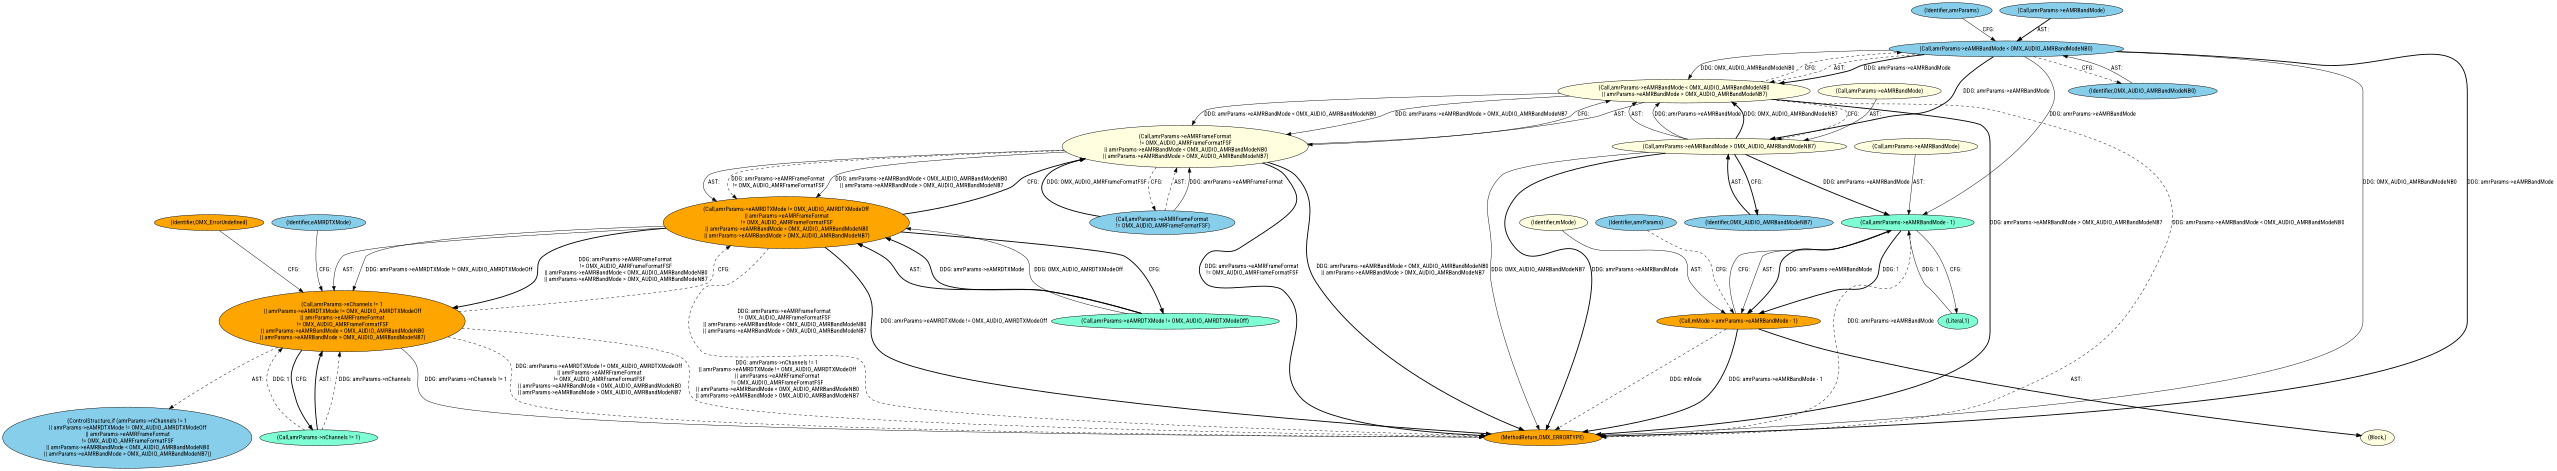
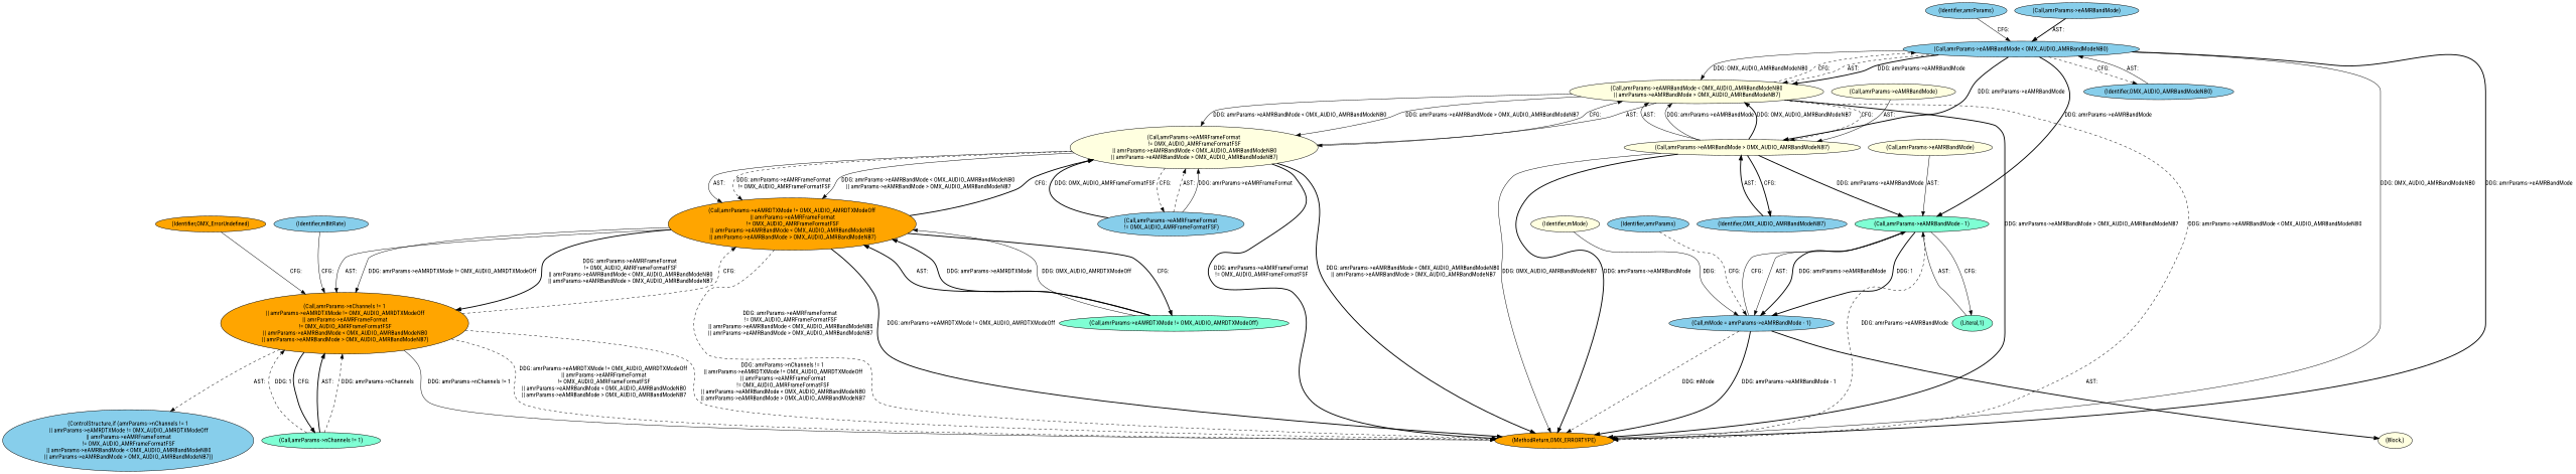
  digraph {
    fontname="Roboto Condensed"
    node [fillcolor=skyblue fontname="Roboto Condensed" style=filled]
    edge [fontname="Roboto Condensed" style=solid]
    n1 [label="(Call,amrParams->eAMRBandMode < OMX_AUDIO_AMRBandModeNB0)"]
    n2 [fillcolor=lightyellow label="(Call,amrParams->eAMRBandMode < OMX_AUDIO_AMRBandModeNB0\n || amrParams->eAMRBandMode > OMX_AUDIO_AMRBandModeNB7)"]
    n3 [fillcolor=lightyellow label="(Call,amrParams->eAMRBandMode > OMX_AUDIO_AMRBandModeNB7)"]
    n4 [fillcolor=aquamarine label="(Call,amrParams->eAMRBandMode - 1)"]
    n5 [label="(Identifier,OMX_AUDIO_AMRBandModeNB0)"]
    n6 [fillcolor=orange label="(MethodReturn,OMX_ERRORTYPE)"]
    n7 [fillcolor=lightyellow label="(Call,amrParams->eAMRFrameFormat\n != OMX_AUDIO_AMRFrameFormatFSF\n || amrParams->eAMRBandMode < OMX_AUDIO_AMRBandModeNB0\n || amrParams->eAMRBandMode > OMX_AUDIO_AMRBandModeNB7)"]
    n8 [label="(Identifier,OMX_AUDIO_AMRBandModeNB7)"]
-   n9 [fillcolor=orange label="(Call,mMode = amrParams->eAMRBandMode - 1)"]
+   n9 [label="(Call,mMode = amrParams->eAMRBandMode - 1)"]
    n10 [fillcolor=aquamarine label="(Literal,1)"]
    n11 [fillcolor=orange label="(Call,amrParams->eAMRDTXMode != OMX_AUDIO_AMRDTXModeOff\n || amrParams->eAMRFrameFormat\n != OMX_AUDIO_AMRFrameFormatFSF\n || amrParams->eAMRBandMode < OMX_AUDIO_AMRBandModeNB0\n || amrParams->eAMRBandMode > OMX_AUDIO_AMRBandModeNB7)"]
    n12 [label="(Call,amrParams->eAMRFrameFormat\n != OMX_AUDIO_AMRFrameFormatFSF)"]
    n13 [fillcolor=orange label="(Call,amrParams->nChannels != 1\n || amrParams->eAMRDTXMode != OMX_AUDIO_AMRDTXModeOff\n || amrParams->eAMRFrameFormat\n != OMX_AUDIO_AMRFrameFormatFSF\n || amrParams->eAMRBandMode < OMX_AUDIO_AMRBandModeNB0\n || amrParams->eAMRBandMode > OMX_AUDIO_AMRBandModeNB7)"]
    n14 [fillcolor=aquamarine label="(Call,amrParams->eAMRDTXMode != OMX_AUDIO_AMRDTXModeOff)"]
    n15 [label="(ControlStructure,if (amrParams->nChannels != 1\n || amrParams->eAMRDTXMode != OMX_AUDIO_AMRDTXModeOff\n || amrParams->eAMRFrameFormat\n != OMX_AUDIO_AMRFrameFormatFSF\n || amrParams->eAMRBandMode < OMX_AUDIO_AMRBandModeNB0\n || amrParams->eAMRBandMode > OMX_AUDIO_AMRBandModeNB7))"]
    n16 [fillcolor=aquamarine label="(Call,amrParams->nChannels != 1)"]
    n17 [fillcolor=lightyellow label="(Block,)"]
-   n18 [label="(Identifier,eAMRDTXMode)"]
+   n18 [label="(Identifier,mBitRate)"]
    n19 [label="(Identifier,amrParams)"]
    n20 [label="(Call,amrParams->eAMRBandMode)"]
    n21 [label="(Identifier,amrParams)"]
    n22 [fillcolor=lightyellow label="(Call,amrParams->eAMRBandMode)"]
    n23 [fillcolor=lightyellow label="(Call,amrParams->eAMRBandMode)"]
    n24 [fillcolor=lightyellow label="(Identifier,mMode)"]
    n25 [fillcolor=orange label="(Identifier,OMX_ErrorUndefined)"]
    n1 -> n2 [label="AST: " style=dashed]
    n1 -> n2 [label="DDG: amrParams->eAMRBandMode" style=bold]
    n1 -> n2 [label="DDG: OMX_AUDIO_AMRBandModeNB0"]
    n1 -> n3 [label="DDG: amrParams->eAMRBandMode" style=bold]
-   n1 -> n4 [label="DDG: amrParams->eAMRBandMode"]
+   n1 -> n4 [label="DDG: amrParams->eAMRBandMode" style=bold]
    n1 -> n5 [label="CFG: " style=dashed]
    n1 -> n6 [label="DDG: OMX_AUDIO_AMRBandModeNB0"]
    n1 -> n6 [label="DDG: amrParams->eAMRBandMode" style=bold]
    n2 -> n1 [label="CFG: " style=dashed]
    n2 -> n3 [label="CFG: " style=dashed]
    n2 -> n6 [label="DDG: amrParams->eAMRBandMode < OMX_AUDIO_AMRBandModeNB0" style=dashed]
    n2 -> n6 [label="DDG: amrParams->eAMRBandMode > OMX_AUDIO_AMRBandModeNB7" style=bold]
    n2 -> n7 [label="AST: "]
    n2 -> n7 [label="DDG: amrParams->eAMRBandMode < OMX_AUDIO_AMRBandModeNB0"]
    n2 -> n7 [label="DDG: amrParams->eAMRBandMode > OMX_AUDIO_AMRBandModeNB7"]
    n3 -> n2 [label="AST: "]
    n3 -> n2 [label="DDG: amrParams->eAMRBandMode"]
    n3 -> n2 [label="DDG: OMX_AUDIO_AMRBandModeNB7" style=bold]
    n3 -> n4 [label="DDG: amrParams->eAMRBandMode" style=bold]
    n3 -> n6 [label="DDG: OMX_AUDIO_AMRBandModeNB7"]
    n3 -> n6 [label="DDG: amrParams->eAMRBandMode" style=bold]
    n3 -> n8 [label="CFG: " style=bold]
    n4 -> n6 [label="DDG: amrParams->eAMRBandMode" style=dashed]
    n4 -> n9 [label="AST: "]
    n4 -> n9 [label="DDG: amrParams->eAMRBandMode" style=bold]
    n4 -> n9 [label="DDG: 1" style=bold]
    n4 -> n10 [label="CFG: "]
    n5 -> n1 [label="AST: "]
    n7 -> n2 [label="CFG: "]
    n7 -> n6 [label="DDG: amrParams->eAMRFrameFormat\n != OMX_AUDIO_AMRFrameFormatFSF" style=bold]
    n7 -> n6 [label="DDG: amrParams->eAMRBandMode < OMX_AUDIO_AMRBandModeNB0\n || amrParams->eAMRBandMode > OMX_AUDIO_AMRBandModeNB7" style=bold]
    n7 -> n11 [label="AST: "]
    n7 -> n11 [label="DDG: amrParams->eAMRFrameFormat\n != OMX_AUDIO_AMRFrameFormatFSF" style=dashed]
    n7 -> n11 [label="DDG: amrParams->eAMRBandMode < OMX_AUDIO_AMRBandModeNB0\n || amrParams->eAMRBandMode > OMX_AUDIO_AMRBandModeNB7"]
    n7 -> n12 [label="CFG: " style=dashed]
    n8 -> n3 [label="AST: " style=bold]
    n9 -> n4 [label="CFG: "]
    n9 -> n6 [label="DDG: mMode" style=dashed]
    n9 -> n6 [label="DDG: amrParams->eAMRBandMode - 1" style=bold]
    n9 -> n17 [label="AST: " style=bold]
-   n10 -> n4 [label="DDG: 1"]
+   n10 -> n4 [label="AST: "]
    n11 -> n6 [label="DDG: amrParams->eAMRFrameFormat\n != OMX_AUDIO_AMRFrameFormatFSF\n || amrParams->eAMRBandMode < OMX_AUDIO_AMRBandModeNB0\n || amrParams->eAMRBandMode > OMX_AUDIO_AMRBandModeNB7" style=dashed]
    n11 -> n6 [label="DDG: amrParams->eAMRDTXMode != OMX_AUDIO_AMRDTXModeOff" style=bold]
    n11 -> n7 [label="CFG: " style=bold]
    n11 -> n13 [label="AST: "]
    n11 -> n13 [label="DDG: amrParams->eAMRDTXMode != OMX_AUDIO_AMRDTXModeOff"]
    n11 -> n13 [label="DDG: amrParams->eAMRFrameFormat\n != OMX_AUDIO_AMRFrameFormatFSF\n || amrParams->eAMRBandMode < OMX_AUDIO_AMRBandModeNB0\n || amrParams->eAMRBandMode > OMX_AUDIO_AMRBandModeNB7" style=bold]
    n11 -> n14 [label="CFG: " style=bold]
    n12 -> n7 [label="AST: " style=dashed]
    n12 -> n7 [label="DDG: amrParams->eAMRFrameFormat"]
    n12 -> n7 [label="DDG: OMX_AUDIO_AMRFrameFormatFSF" style=bold]
    n13 -> n6 [label="DDG: amrParams->nChannels != 1\n || amrParams->eAMRDTXMode != OMX_AUDIO_AMRDTXModeOff\n || amrParams->eAMRFrameFormat\n != OMX_AUDIO_AMRFrameFormatFSF\n || amrParams->eAMRBandMode < OMX_AUDIO_AMRBandModeNB0\n || amrParams->eAMRBandMode > OMX_AUDIO_AMRBandModeNB7" style=dashed]
    n13 -> n6 [label="DDG: amrParams->nChannels != 1"]
    n13 -> n6 [label="DDG: amrParams->eAMRDTXMode != OMX_AUDIO_AMRDTXModeOff\n || amrParams->eAMRFrameFormat\n != OMX_AUDIO_AMRFrameFormatFSF\n || amrParams->eAMRBandMode < OMX_AUDIO_AMRBandModeNB0\n || amrParams->eAMRBandMode > OMX_AUDIO_AMRBandModeNB7" style=dashed]
    n13 -> n11 [label="CFG: " style=dashed]
    n13 -> n15 [label="AST: " style=dashed]
    n13 -> n16 [label="CFG: " style=bold]
    n14 -> n11 [label="AST: " style=bold]
    n14 -> n11 [label="DDG: amrParams->eAMRDTXMode" style=bold]
    n14 -> n11 [label="DDG: OMX_AUDIO_AMRDTXModeOff"]
    n16 -> n13 [label="AST: " style=bold]
    n16 -> n13 [label="DDG: amrParams->nChannels" style=dashed]
    n16 -> n13 [label="DDG: 1" style=dashed]
    n18 -> n13 [label="CFG: "]
    n19 -> n1 [label="CFG: "]
    n20 -> n1 [label="AST: " style=bold]
    n21 -> n9 [label="CFG: " style=dashed]
    n22 -> n3 [label="AST: "]
    n23 -> n4 [label="AST: "]
-   n24 -> n9 [label="AST: "]
+   n24 -> n9 [label="DDG: "]
    n25 -> n13 [label="CFG: "]
  }
